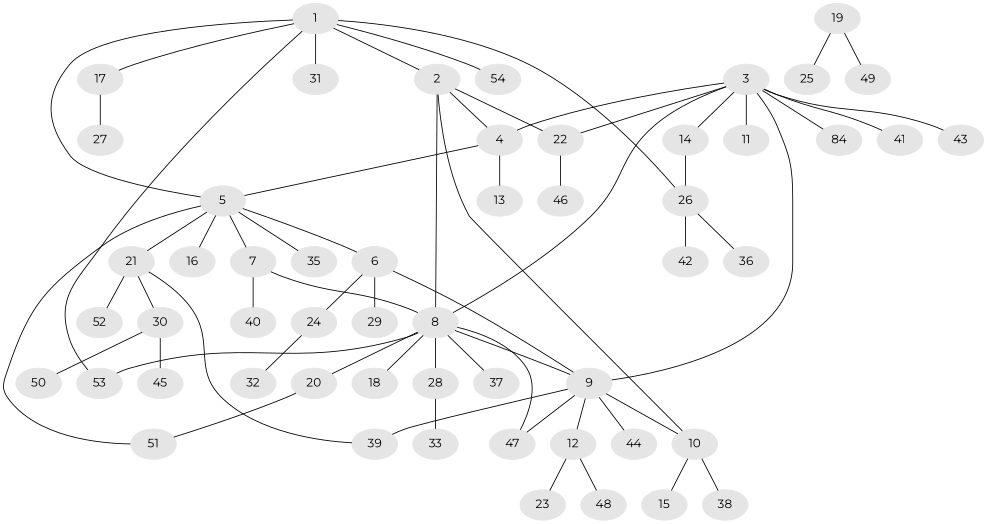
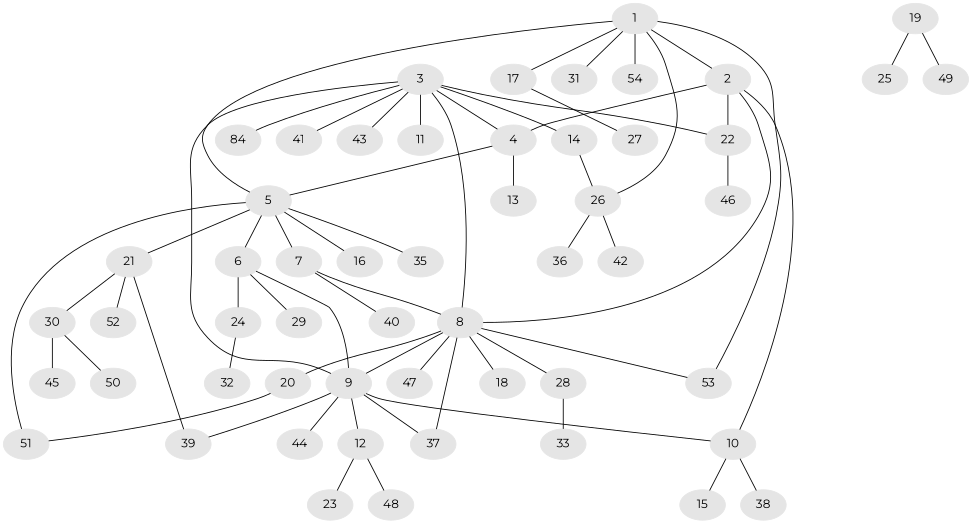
  graph {
    fontname=Montserrat
    node [color=gray90 fontname=Montserrat style=filled]
    edge [fontname=Montserrat]
    1
    2
    5
    17
    26
    31
    53
    54
    4
    8
    10
    22
    6
    7
    16
    21
    35
    51
    27
    36
    42
    13
    9
    18
    20
    28
    37
    47
    15
    38
    46
    3
    11
    14
    n35 [label=84]
    41
    43
    12
    39
    44
    24
    29
    40
    30
    52
    32
    33
    23
    48
    19
    25
    49
    45
    50
    1 -- 2
    1 -- 5
    1 -- 17
    1 -- 26
    1 -- 31
    1 -- 53
    1 -- 54
    2 -- 4
    2 -- 8
    2 -- 10
    2 -- 22
    5 -- 6
    5 -- 7
    5 -- 16
    5 -- 21
    5 -- 35
    5 -- 51
    17 -- 27
    26 -- 36
    26 -- 42
    4 -- 5
    4 -- 13
    8 -- 53
    8 -- 9
    8 -- 18
    8 -- 20
    8 -- 28
    8 -- 37
    8 -- 47
    10 -- 15
    10 -- 38
    22 -- 46
    6 -- 9
    6 -- 24
    6 -- 29
    7 -- 8
    7 -- 40
    21 -- 39
    21 -- 30
    21 -- 52
    9 -- 10
-   9 -- 47
+   9 -- 37
    9 -- 12
    9 -- 39
    9 -- 44
    20 -- 51
    28 -- 33
    3 -- 4
    3 -- 8
    3 -- 22
    3 -- 9
    3 -- 11
    3 -- 14
    3 -- n35
    3 -- 41
    3 -- 43
    14 -- 26
    12 -- 23
    12 -- 48
    24 -- 32
    30 -- 45
    30 -- 50
    19 -- 25
    19 -- 49
  }
